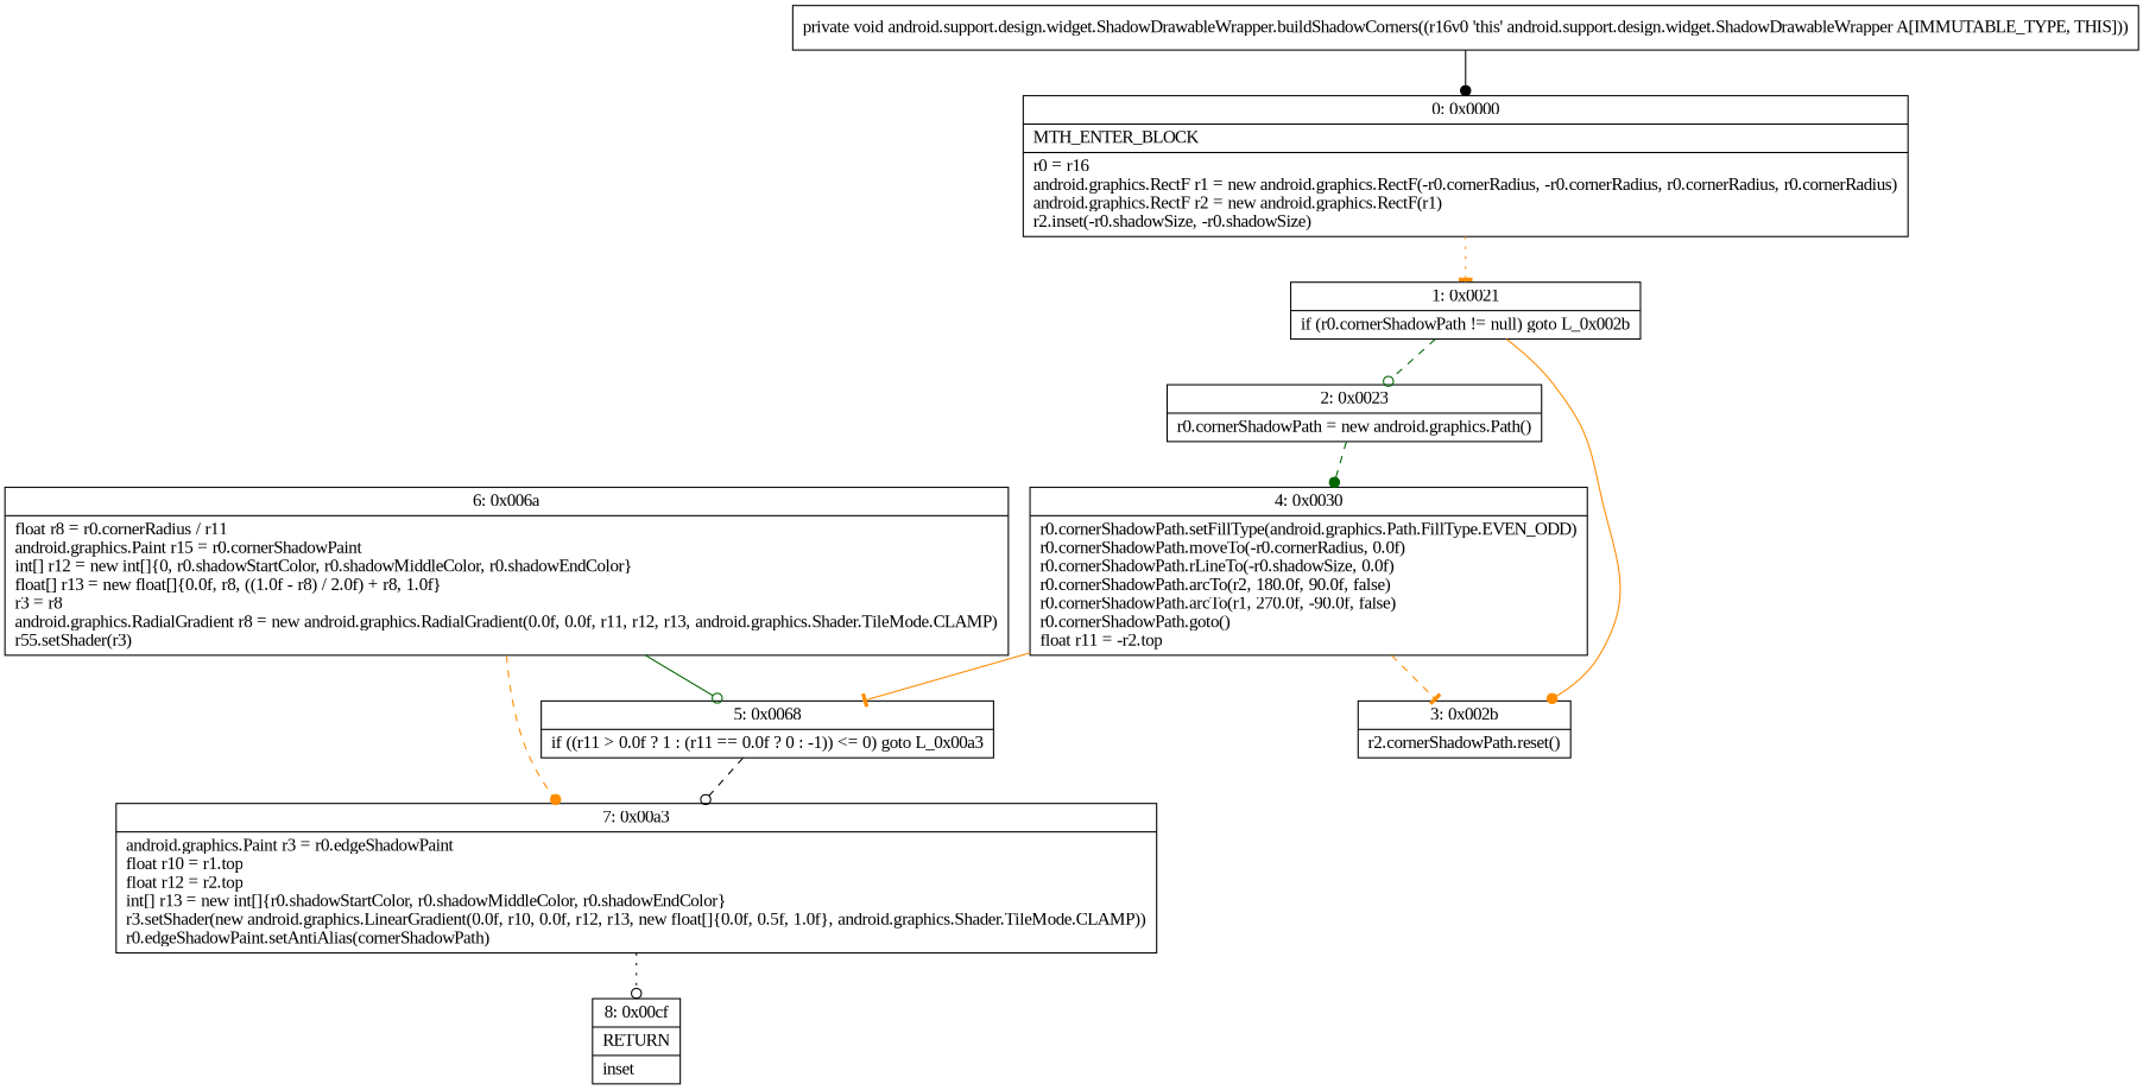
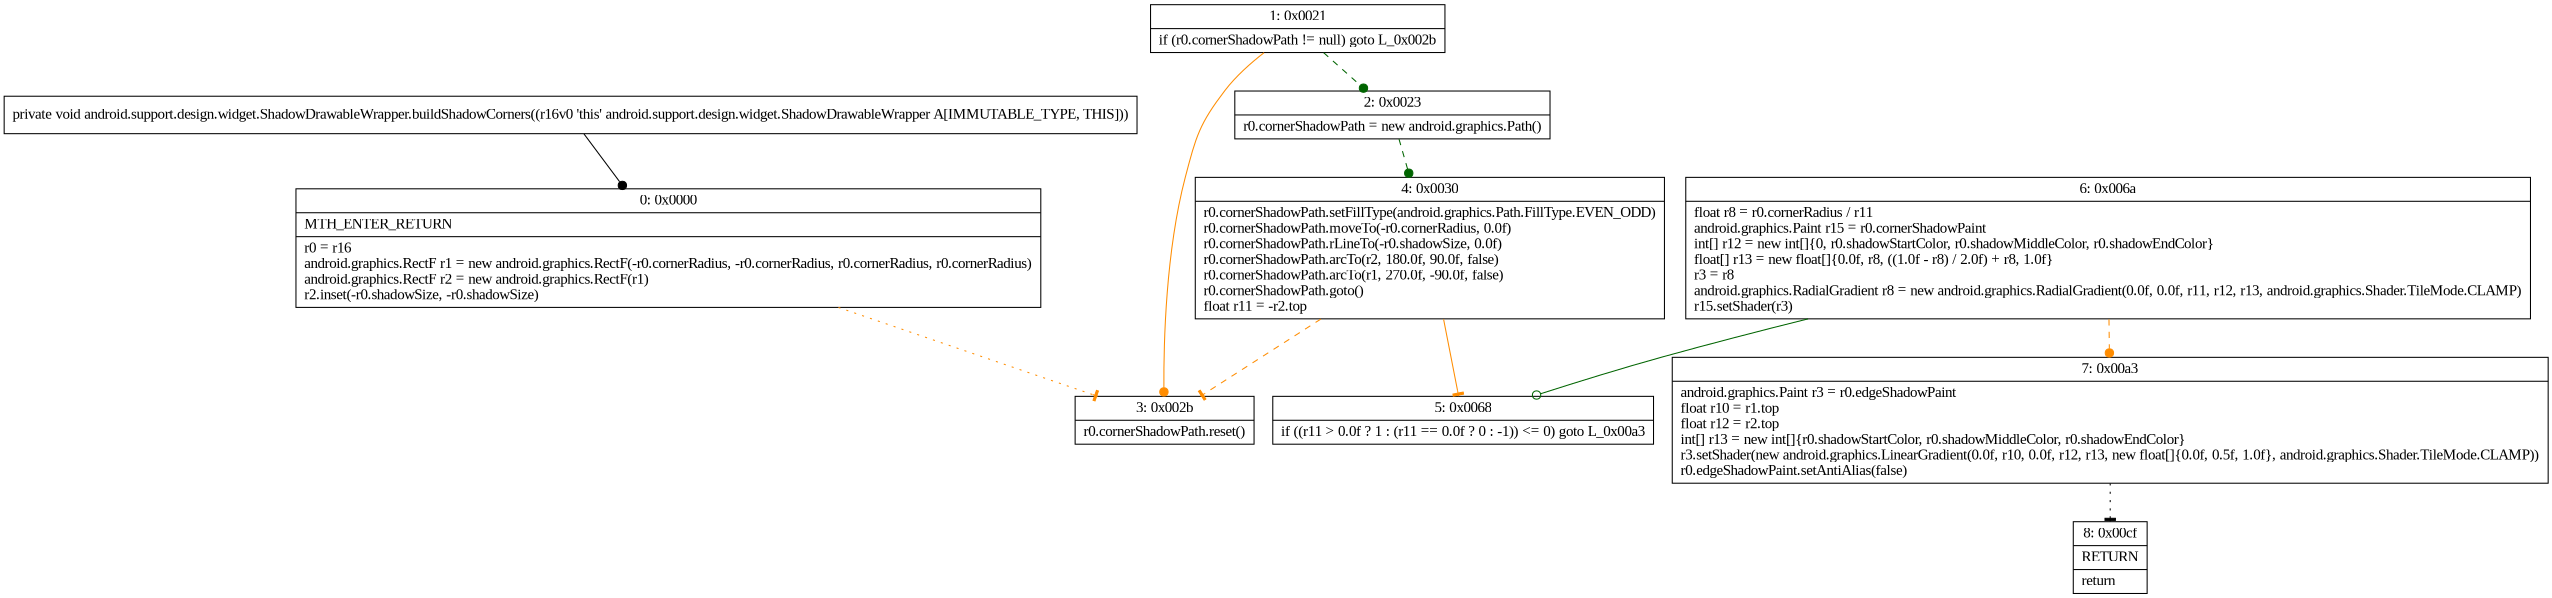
  digraph {
    fontname="Liberation Serif"
    node [fontname="Liberation Serif" shape=record]
    edge [arrowhead=dot color=darkorange fontname="Liberation Serif" style=dashed]
-   n1 [label="{0\:\ 0x0000|MTH_ENTER_BLOCK\l|r0 = r16\landroid.graphics.RectF r1 = new android.graphics.RectF(\-r0.cornerRadius, \-r0.cornerRadius, r0.cornerRadius, r0.cornerRadius)\landroid.graphics.RectF r2 = new android.graphics.RectF(r1)\lr2.inset(\-r0.shadowSize, \-r0.shadowSize)\l}"]
+   n1 [label="{0\:\ 0x0000|MTH_ENTER_RETURN\l|r0 = r16\landroid.graphics.RectF r1 = new android.graphics.RectF(\-r0.cornerRadius, \-r0.cornerRadius, r0.cornerRadius, r0.cornerRadius)\landroid.graphics.RectF r2 = new android.graphics.RectF(r1)\lr2.inset(\-r0.shadowSize, \-r0.shadowSize)\l}"]
    n2 [label="{1\:\ 0x0021|if (r0.cornerShadowPath != null) goto L_0x002b\l}"]
    n3 [label="{2\:\ 0x0023|r0.cornerShadowPath = new android.graphics.Path()\l}"]
-   n4 [label="{3\:\ 0x002b|r2.cornerShadowPath.reset()\l}"]
+   n4 [label="{3\:\ 0x002b|r0.cornerShadowPath.reset()\l}"]
    n5 [label="{4\:\ 0x0030|r0.cornerShadowPath.setFillType(android.graphics.Path.FillType.EVEN_ODD)\lr0.cornerShadowPath.moveTo(\-r0.cornerRadius, 0.0f)\lr0.cornerShadowPath.rLineTo(\-r0.shadowSize, 0.0f)\lr0.cornerShadowPath.arcTo(r2, 180.0f, 90.0f, false)\lr0.cornerShadowPath.arcTo(r1, 270.0f, \-90.0f, false)\lr0.cornerShadowPath.goto()\lfloat r11 = \-r2.top\l}"]
    n6 [label="{5\:\ 0x0068|if ((r11 \> 0.0f ? 1 : (r11 == 0.0f ? 0 : \-1)) \<= 0) goto L_0x00a3\l}"]
-   n7 [label="{7\:\ 0x00a3|android.graphics.Paint r3 = r0.edgeShadowPaint\lfloat r10 = r1.top\lfloat r12 = r2.top\lint[] r13 = new int[]\{r0.shadowStartColor, r0.shadowMiddleColor, r0.shadowEndColor\}\lr3.setShader(new android.graphics.LinearGradient(0.0f, r10, 0.0f, r12, r13, new float[]\{0.0f, 0.5f, 1.0f\}, android.graphics.Shader.TileMode.CLAMP))\lr0.edgeShadowPaint.setAntiAlias(cornerShadowPath)\l}"]
-   n8 [label="{6\:\ 0x006a|float r8 = r0.cornerRadius \/ r11\landroid.graphics.Paint r15 = r0.cornerShadowPaint\lint[] r12 = new int[]\{0, r0.shadowStartColor, r0.shadowMiddleColor, r0.shadowEndColor\}\lfloat[] r13 = new float[]\{0.0f, r8, ((1.0f \- r8) \/ 2.0f) + r8, 1.0f\}\lr3 = r8\landroid.graphics.RadialGradient r8 = new android.graphics.RadialGradient(0.0f, 0.0f, r11, r12, r13, android.graphics.Shader.TileMode.CLAMP)\lr55.setShader(r3)\l}"]
-   n9 [label="{8\:\ 0x00cf|RETURN\l|inset\l}"]
+   n7 [label="{7\:\ 0x00a3|android.graphics.Paint r3 = r0.edgeShadowPaint\lfloat r10 = r1.top\lfloat r12 = r2.top\lint[] r13 = new int[]\{r0.shadowStartColor, r0.shadowMiddleColor, r0.shadowEndColor\}\lr3.setShader(new android.graphics.LinearGradient(0.0f, r10, 0.0f, r12, r13, new float[]\{0.0f, 0.5f, 1.0f\}, android.graphics.Shader.TileMode.CLAMP))\lr0.edgeShadowPaint.setAntiAlias(false)\l}"]
+   n8 [label="{6\:\ 0x006a|float r8 = r0.cornerRadius \/ r11\landroid.graphics.Paint r15 = r0.cornerShadowPaint\lint[] r12 = new int[]\{0, r0.shadowStartColor, r0.shadowMiddleColor, r0.shadowEndColor\}\lfloat[] r13 = new float[]\{0.0f, r8, ((1.0f \- r8) \/ 2.0f) + r8, 1.0f\}\lr3 = r8\landroid.graphics.RadialGradient r8 = new android.graphics.RadialGradient(0.0f, 0.0f, r11, r12, r13, android.graphics.Shader.TileMode.CLAMP)\lr15.setShader(r3)\l}"]
+   n9 [label="{8\:\ 0x00cf|RETURN\l|return\l}"]
    n10 [label="{private void android.support.design.widget.ShadowDrawableWrapper.buildShadowCorners((r16v0 'this' android.support.design.widget.ShadowDrawableWrapper A[IMMUTABLE_TYPE, THIS])) }"]
-   n1 -> n2 [arrowhead=tee style=dotted]
-   n2 -> n3 [arrowhead=odot color=darkgreen]
+   n1 -> n4 [arrowhead=tee style=dotted]
+   n2 -> n3 [color=darkgreen]
    n2 -> n4 [style=solid]
    n3 -> n5 [color=darkgreen]
    n5 -> n4 [arrowhead=tee]
    n5 -> n6 [arrowhead=tee style=solid]
-   n6 -> n7 [arrowhead=odot color=black]
-   n7 -> n9 [arrowhead=odot color=black style=dotted]
+   n7 -> n9 [arrowhead=tee color=black style=dotted]
    n8 -> n6 [arrowhead=odot color=darkgreen style=solid]
    n8 -> n7
    n10 -> n1 [color=black style=solid]
  }
